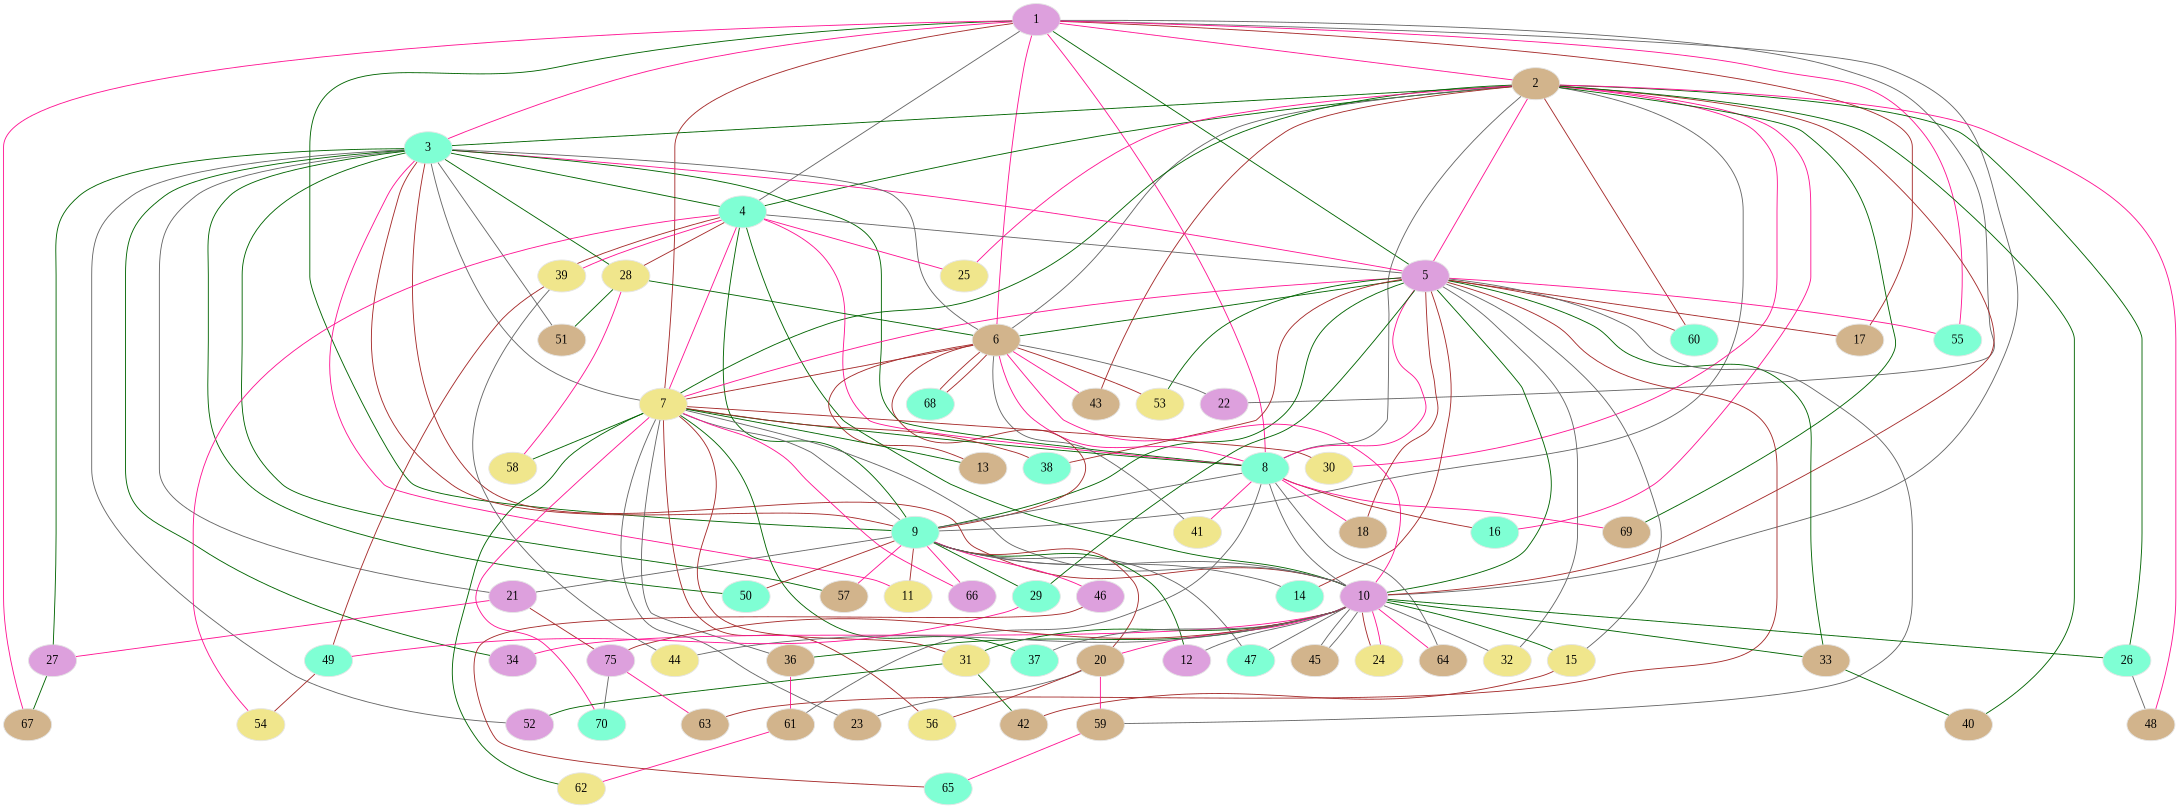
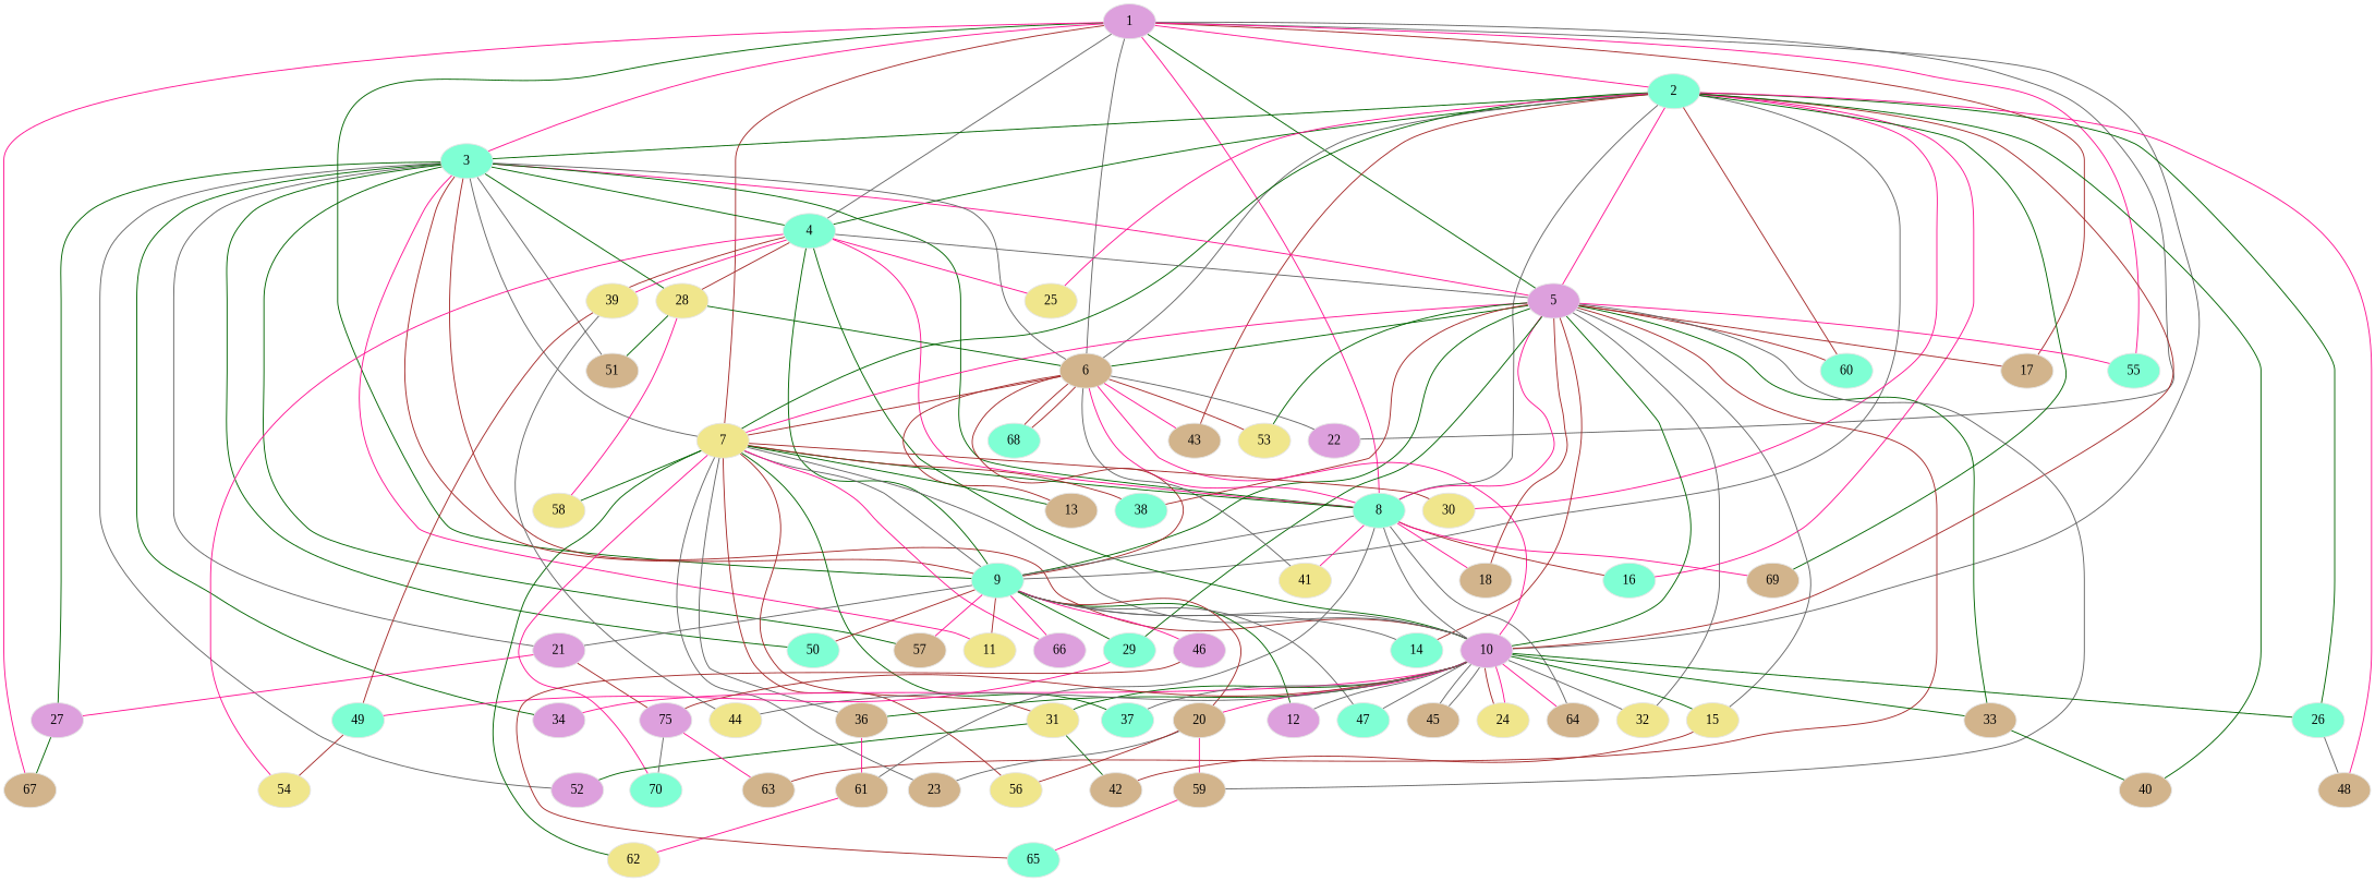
  graph {
    fontname="Liberation Serif"
    node [color=gray90 fillcolor=tan fontname="Liberation Serif" style=filled]
    edge [color=deeppink fontname="Liberation Serif"]
    1 [fillcolor=plum]
-   2
+   2 [fillcolor=aquamarine]
    3 [fillcolor=aquamarine]
    4 [fillcolor=aquamarine]
    5 [fillcolor=plum]
    6
    7 [fillcolor=khaki]
    8 [fillcolor=aquamarine]
    9 [fillcolor=aquamarine]
    10 [fillcolor=plum]
    17
    22 [fillcolor=plum]
    55 [fillcolor=aquamarine]
    67
    16 [fillcolor=aquamarine]
    25 [fillcolor=khaki]
    26 [fillcolor=aquamarine]
    30 [fillcolor=khaki]
    40
    43
    48
    60 [fillcolor=aquamarine]
    69
    11 [fillcolor=khaki]
    21 [fillcolor=plum]
    27 [fillcolor=plum]
    28 [fillcolor=khaki]
    34 [fillcolor=plum]
    50 [fillcolor=aquamarine]
    51
    52 [fillcolor=plum]
    57
    39 [fillcolor=khaki]
    54 [fillcolor=khaki]
    14 [fillcolor=aquamarine]
    15 [fillcolor=khaki]
    18
    29 [fillcolor=aquamarine]
    32 [fillcolor=khaki]
    33
    38 [fillcolor=aquamarine]
    53 [fillcolor=khaki]
    59
    63
    13
    41 [fillcolor=khaki]
    68 [fillcolor=aquamarine]
    23
    31 [fillcolor=khaki]
    36
    37 [fillcolor=aquamarine]
    56 [fillcolor=khaki]
    58 [fillcolor=khaki]
    62 [fillcolor=khaki]
    66 [fillcolor=plum]
    70 [fillcolor=aquamarine]
    61
    64
    12 [fillcolor=plum]
    20
    46 [fillcolor=plum]
    47 [fillcolor=aquamarine]
    24 [fillcolor=khaki]
    n64 [fillcolor=plum label=75]
    44 [fillcolor=khaki]
    45
    49 [fillcolor=aquamarine]
    42
    65 [fillcolor=aquamarine]
    1 -- 2
    1 -- 3
    1 -- 4 [color=gray40]
    1 -- 5 [color=darkgreen]
-   1 -- 6
+   1 -- 6 [color=gray40]
    1 -- 7 [color=brown]
    1 -- 8
    1 -- 9 [color=darkgreen]
    1 -- 10 [color=gray40]
    1 -- 17 [color=brown]
    1 -- 22 [color=gray40]
    1 -- 55
    1 -- 67
    2 -- 3 [color=darkgreen]
    2 -- 4 [color=darkgreen]
    2 -- 5
    2 -- 6 [color=gray40]
    2 -- 7 [color=darkgreen]
    2 -- 8 [color=gray40]
    2 -- 9 [color=gray40]
    2 -- 10 [color=brown]
    2 -- 16
    2 -- 25
    2 -- 26 [color=darkgreen]
    2 -- 30
    2 -- 40 [color=darkgreen]
    2 -- 43 [color=brown]
    2 -- 48
    2 -- 60 [color=brown]
    2 -- 69 [color=darkgreen]
    3 -- 4 [color=darkgreen]
    3 -- 5
    3 -- 6 [color=gray40]
    3 -- 7 [color=gray40]
    3 -- 8 [color=darkgreen]
    3 -- 9 [color=brown]
    3 -- 10 [color=brown]
    3 -- 11
    3 -- 21 [color=gray40]
    3 -- 27 [color=darkgreen]
    3 -- 28 [color=darkgreen]
    3 -- 34 [color=darkgreen]
    3 -- 50 [color=darkgreen]
    3 -- 51 [color=gray40]
    3 -- 52 [color=gray40]
    3 -- 57 [color=darkgreen]
    4 -- 5 [color=gray40]
-   4 -- 7
    4 -- 8
    4 -- 9 [color=darkgreen]
    4 -- 10 [color=darkgreen]
    4 -- 25
    4 -- 28 [color=brown]
    4 -- 39 [color=brown]
    4 -- 39
    4 -- 54
    5 -- 6 [color=darkgreen]
    5 -- 7
    5 -- 8
    5 -- 9 [color=darkgreen]
    5 -- 10 [color=darkgreen]
    5 -- 17 [color=brown]
    5 -- 55
    5 -- 60 [color=brown]
    5 -- 14 [color=brown]
    5 -- 15 [color=gray40]
    5 -- 18 [color=brown]
    5 -- 29 [color=darkgreen]
    5 -- 32 [color=gray40]
    5 -- 33 [color=darkgreen]
    5 -- 38 [color=brown]
    5 -- 53 [color=darkgreen]
    5 -- 59 [color=gray40]
    5 -- 63 [color=brown]
    6 -- 7 [color=brown]
    6 -- 8
    6 -- 9 [color=brown]
    6 -- 10
    6 -- 22 [color=gray40]
    6 -- 43
    6 -- 53 [color=brown]
    6 -- 13 [color=brown]
    6 -- 41 [color=gray40]
    6 -- 68 [color=brown]
    6 -- 68 [color=brown]
    7 -- 8 [color=darkgreen]
    7 -- 9 [color=gray40]
    7 -- 10 [color=gray40]
    7 -- 30 [color=brown]
    7 -- 38 [color=brown]
    7 -- 13 [color=darkgreen]
    7 -- 23 [color=gray40]
    7 -- 31 [color=brown]
    7 -- 36 [color=gray40]
    7 -- 37 [color=darkgreen]
    7 -- 56 [color=brown]
    7 -- 58 [color=darkgreen]
    7 -- 62 [color=darkgreen]
    7 -- 66
    7 -- 70
    8 -- 9 [color=gray40]
    8 -- 10 [color=gray40]
    8 -- 16 [color=brown]
    8 -- 69
    8 -- 18
    8 -- 41
    8 -- 61 [color=gray40]
    8 -- 64 [color=gray40]
    9 -- 10 [color=gray40]
    9 -- 11 [color=brown]
    9 -- 21 [color=gray40]
    9 -- 50 [color=brown]
    9 -- 57
    9 -- 14 [color=gray40]
    9 -- 29 [color=darkgreen]
    9 -- 66
    9 -- 12 [color=darkgreen]
    9 -- 20 [color=brown]
    9 -- 46
    9 -- 47 [color=gray40]
    10 -- 26 [color=darkgreen]
    10 -- 34
    10 -- 15 [color=darkgreen]
    10 -- 32 [color=gray40]
    10 -- 33 [color=darkgreen]
    10 -- 31 [color=darkgreen]
    10 -- 36 [color=darkgreen]
    10 -- 37 [color=gray40]
    10 -- 64
    10 -- 12 [color=gray40]
    10 -- 20
    10 -- 47 [color=gray40]
    10 -- 24 [color=brown]
    10 -- 24
    10 -- n64 [color=brown]
    10 -- 44 [color=gray40]
    10 -- 45 [color=gray40]
    10 -- 45 [color=gray40]
    26 -- 48 [color=gray40]
    21 -- 27
    21 -- n64 [color=brown]
    27 -- 67 [color=darkgreen]
    28 -- 6 [color=darkgreen]
    28 -- 51 [color=darkgreen]
    28 -- 58
    39 -- 44 [color=gray40]
    39 -- 49 [color=brown]
    15 -- 42 [color=brown]
    29 -- 49
    33 -- 40 [color=darkgreen]
    59 -- 65
    31 -- 52 [color=darkgreen]
    31 -- 42 [color=darkgreen]
    36 -- 61
    61 -- 62
    20 -- 59
    20 -- 23 [color=gray40]
    20 -- 56 [color=brown]
    46 -- 65 [color=brown]
    n64 -- 63
    n64 -- 70 [color=gray40]
    49 -- 54 [color=brown]
  }
